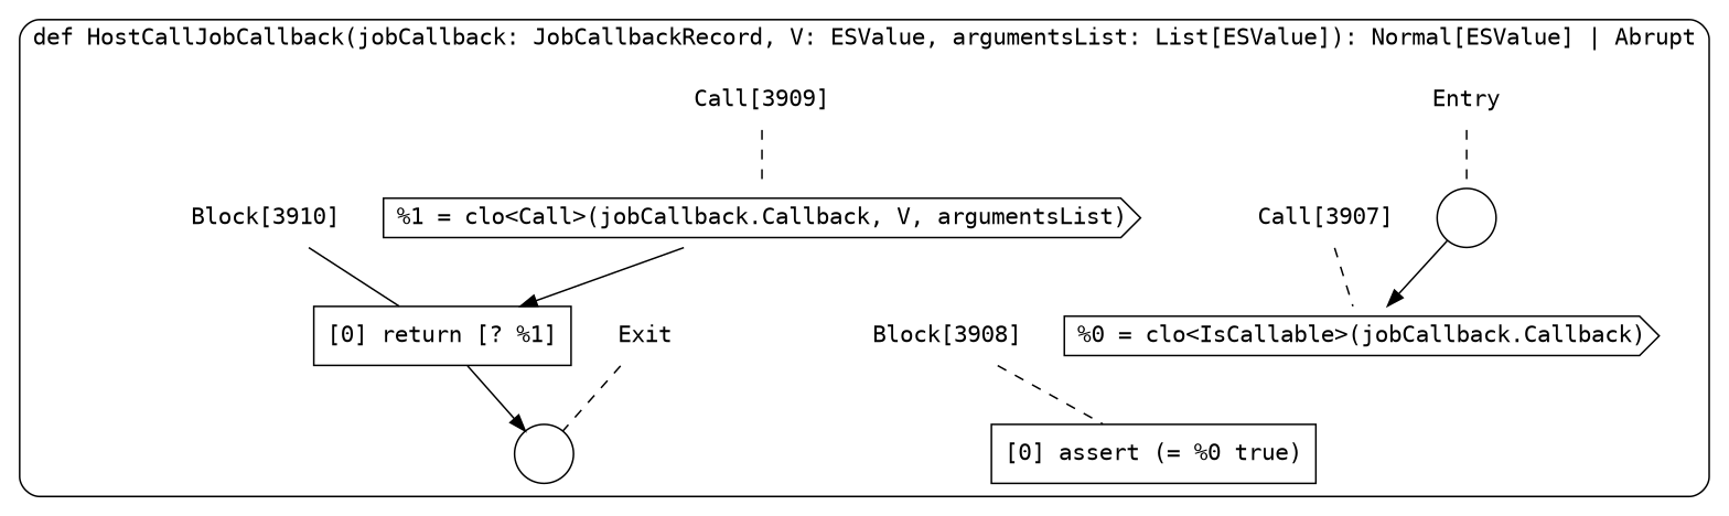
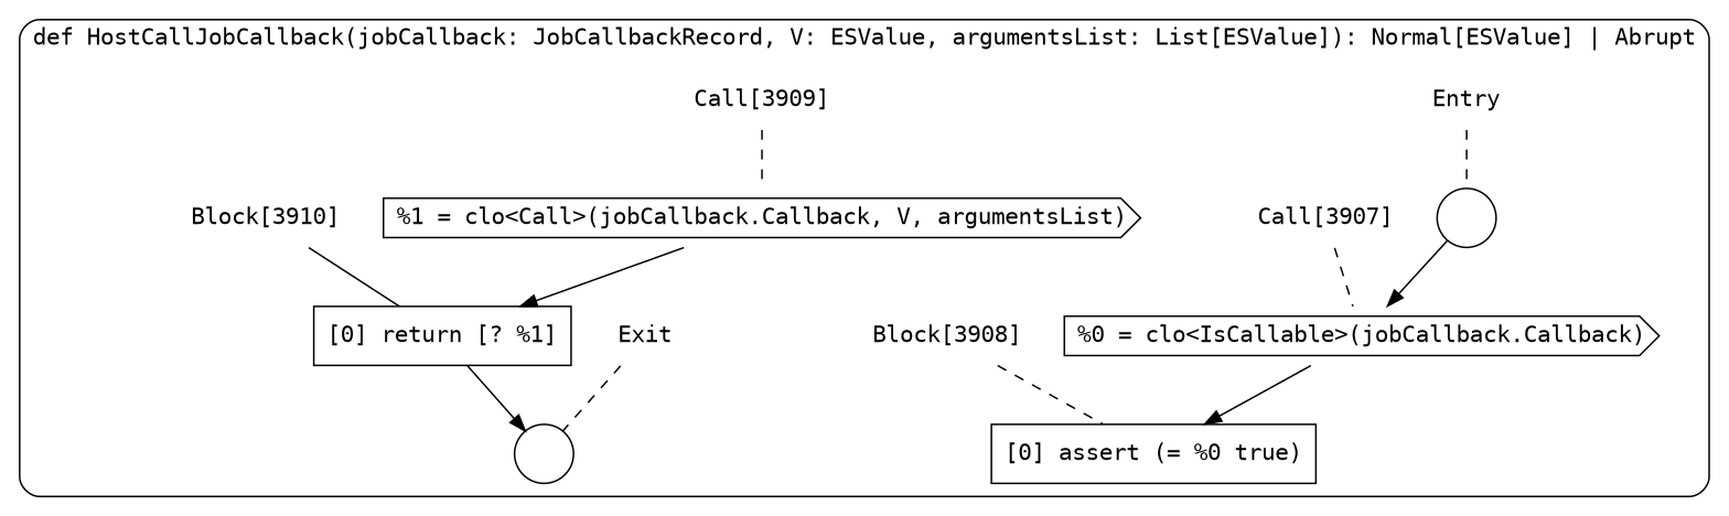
  digraph {
    fontname=Consolas
    node [fontname=Consolas shape=none]
    edge [arrowhead=none color=black fontname=Consolas style=dashed]
    n1 [label=<<font color="black">Entry</font>>]
    n2 [color=black fillcolor=white label=" " shape=circle style=filled]
    n3 [color=black fillcolor=white label=<<font color="black">%0 = clo&lt;IsCallable&gt;(jobCallback.Callback)</font>> shape=cds style=filled]
    n4 [color=black fillcolor=white label=<<font color="black">[0] assert (= %0 true)<BR ALIGN="LEFT"/></font>> shape=box style=filled]
    n5 [label=<<font color="black">Exit</font>>]
    n6 [color=black fillcolor=white label=" " shape=circle style=filled]
    n7 [label=<<font color="black">Call[3907]</font>>]
    n8 [color=black fillcolor=white label=<<font color="black">%1 = clo&lt;Call&gt;(jobCallback.Callback, V, argumentsList)</font>> shape=cds style=filled]
    n9 [label=<<font color="black">Block[3908]</font>>]
    n10 [color=black fillcolor=white label=<<font color="black">[0] return [? %1]<BR ALIGN="LEFT"/></font>> shape=box style=filled]
    n11 [label=<<font color="black">Call[3909]</font>>]
    n12 [label=<<font color="black">Block[3910]</font>>]
    subgraph cluster_1 {
      label="def HostCallJobCallback(jobCallback: JobCallbackRecord, V: ESValue, argumentsList: List[ESValue]): Normal[ESValue] | Abrupt"
      style=rounded
      n1
      n2
      n3
      n4
      n5
      n6
      n7
      n8
      n9
      n10
      n11
      n12
    }
    n1 -> n2
    n2 -> n3 [arrowhead="" style=""]
+   n3 -> n4 [arrowhead="" style=""]
    n5 -> n6
    n7 -> n3
    n8 -> n10 [arrowhead="" style=""]
    n9 -> n4
    n10 -> n6 [arrowhead="" style=""]
    n11 -> n8
    n12 -> n10 [style=solid]
  }
